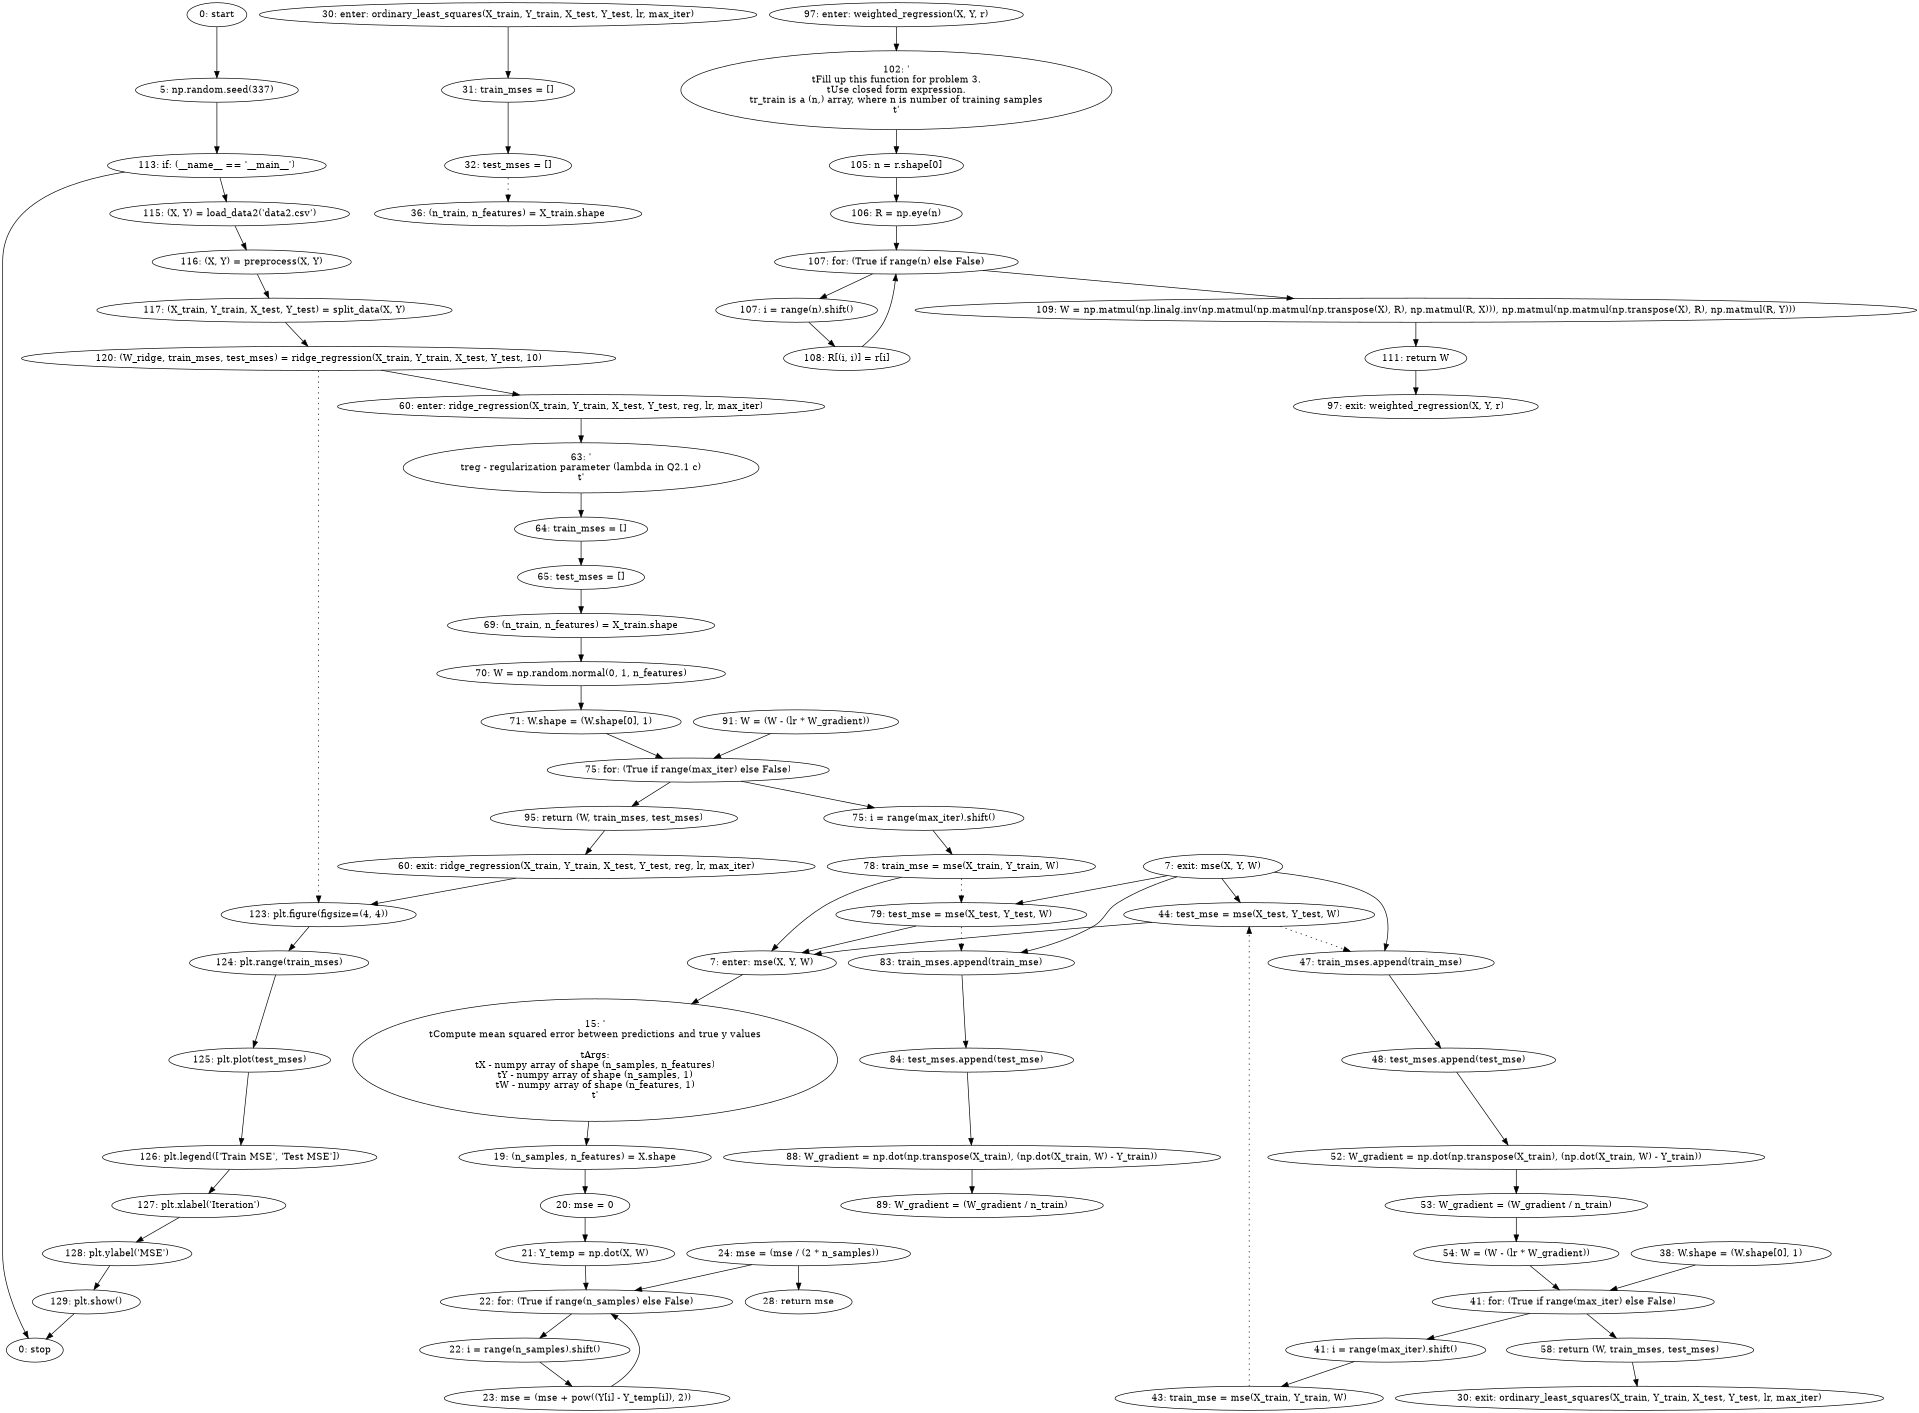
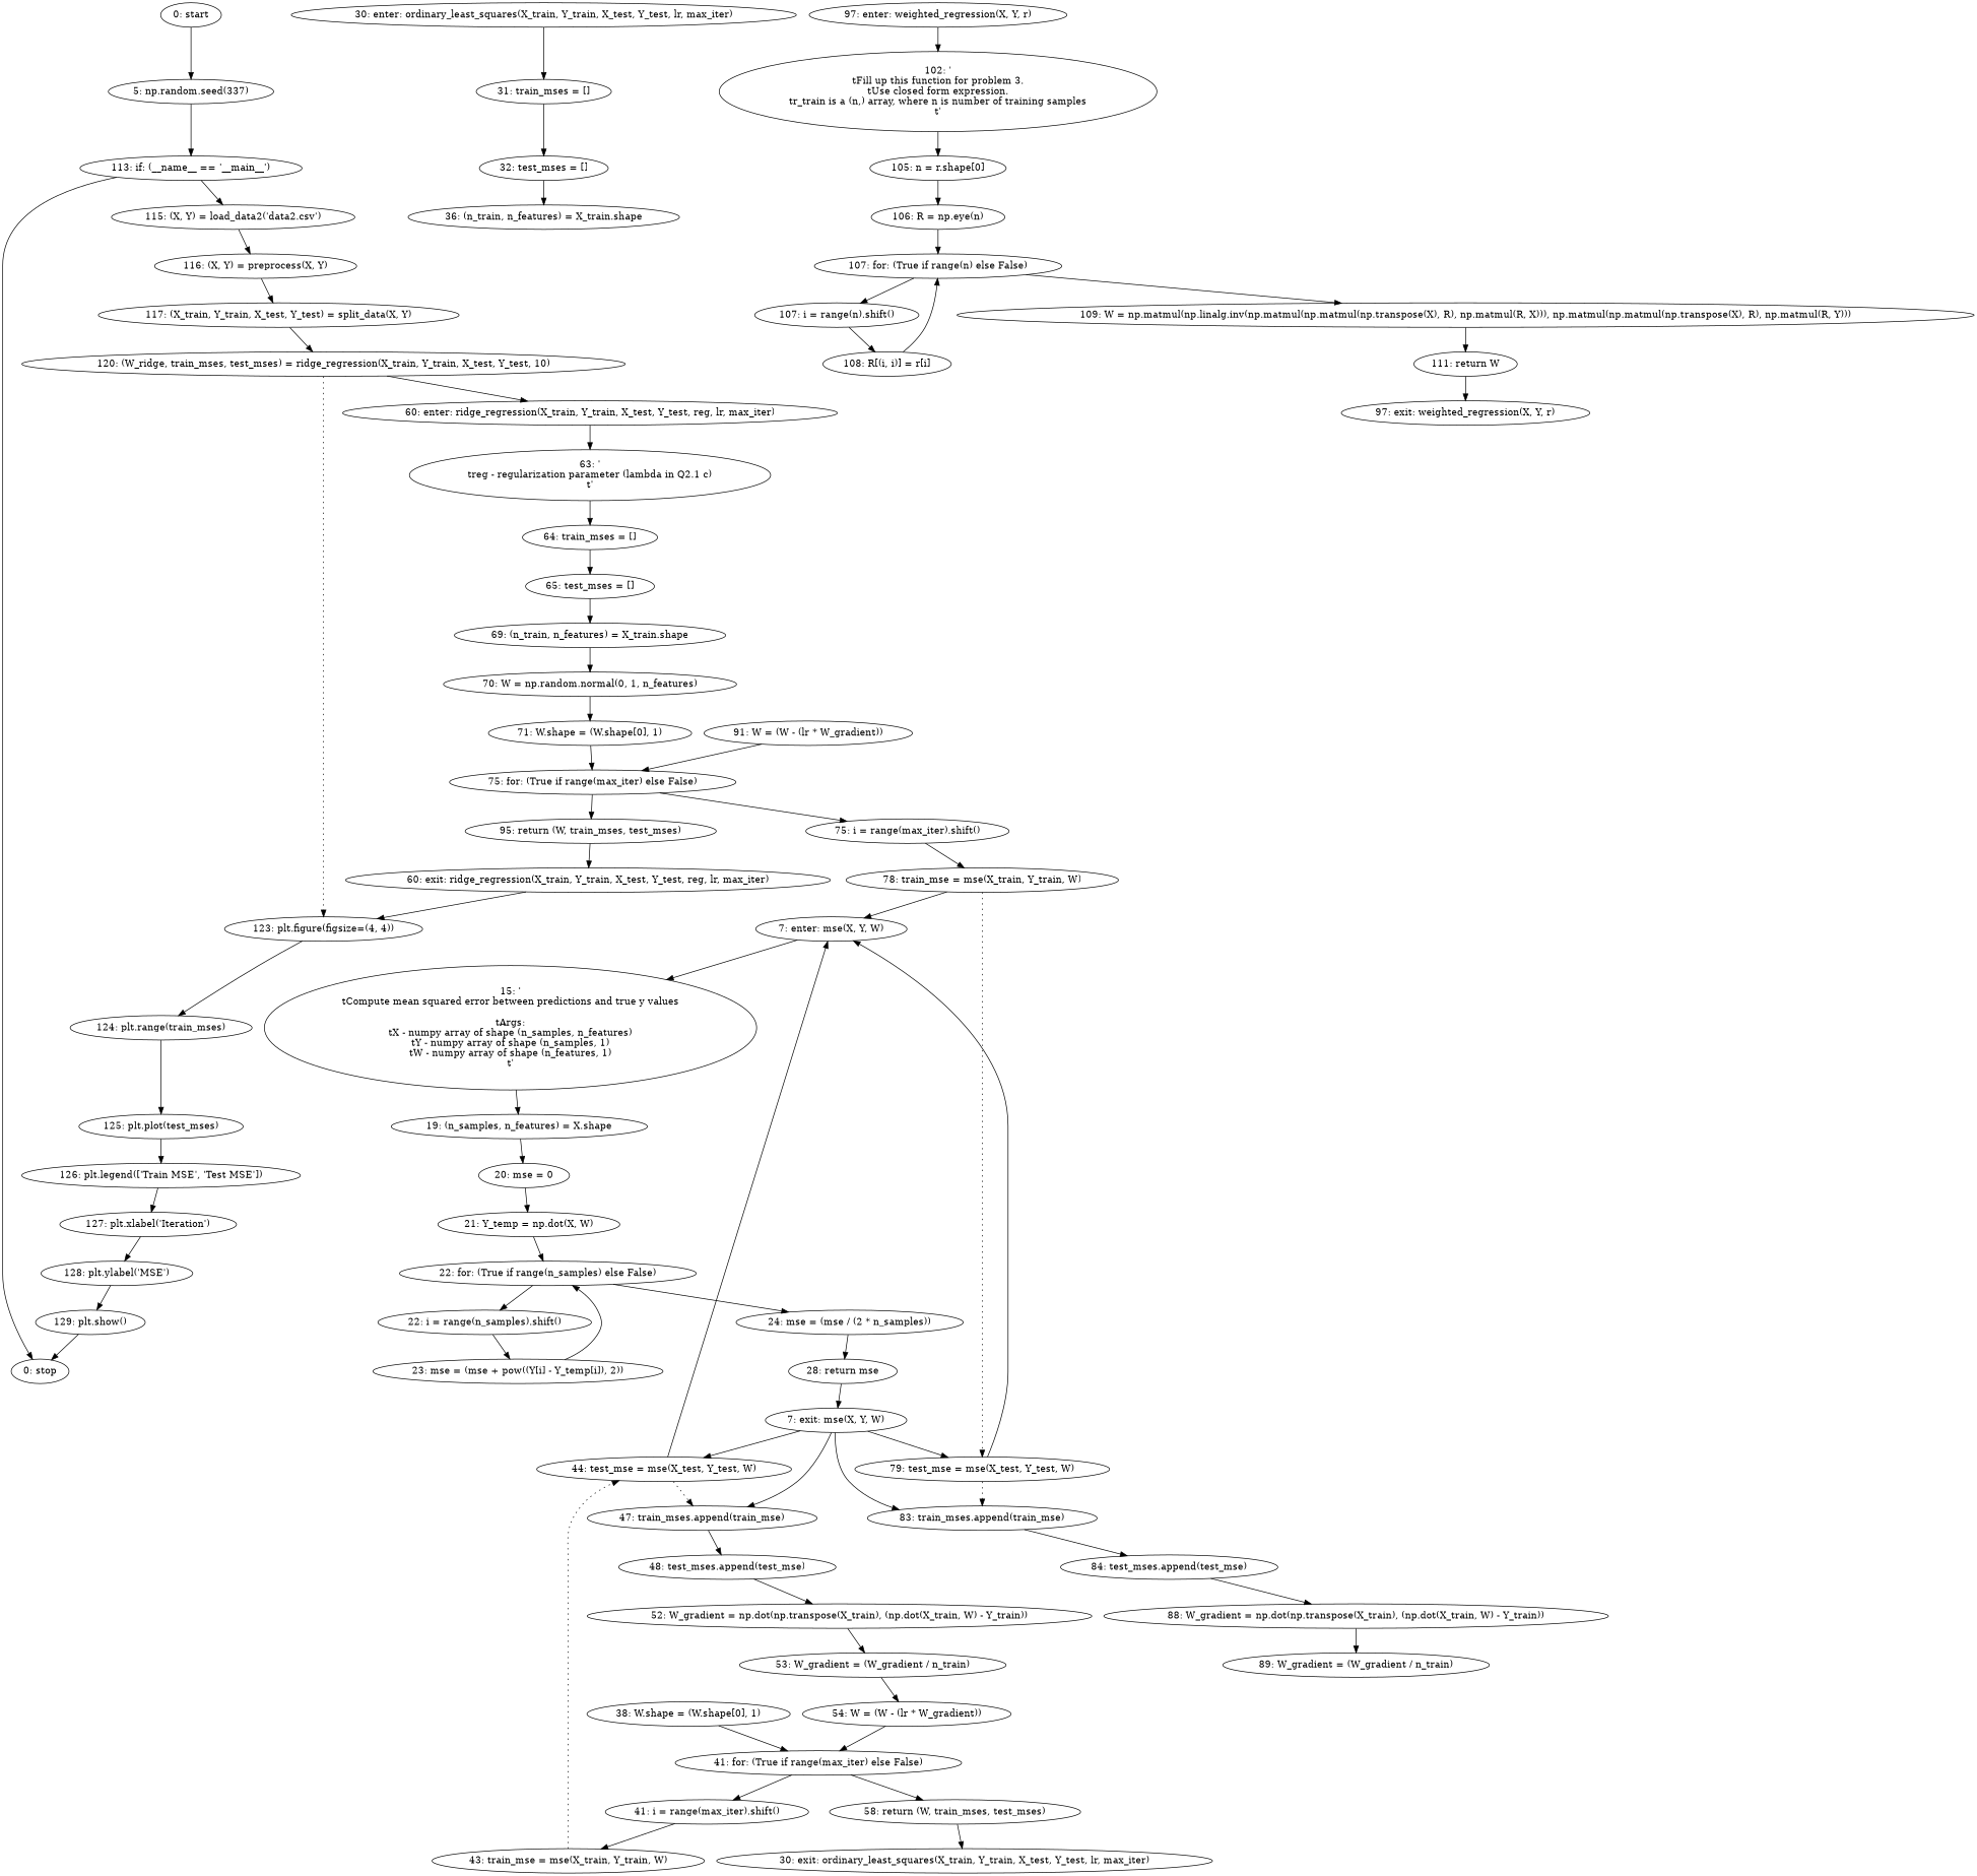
  strict digraph {
    n1 [label="0: start"]
    n2 [label="5: np.random.seed(337)"]
    n3 [label="113: if: (__name__ == '__main__')"]
    n4 [label="115: (X, Y) = load_data2('data2.csv')"]
    n5 [label="0: stop"]
    n6 [label="116: (X, Y) = preprocess(X, Y)"]
    n7 [label="117: (X_train, Y_train, X_test, Y_test) = split_data(X, Y)"]
    n8 [label="7: enter: mse(X, Y, W)"]
    n9 [label="15: '\n\tCompute mean squared error between predictions and true y values\n\n\tArgs:\n\tX - numpy array of shape (n_samples, n_features)\n\tY - numpy array of shape (n_samples, 1)\n\tW - numpy array of shape (n_features, 1)\n\t'"]
    n10 [label="19: (n_samples, n_features) = X.shape"]
    n11 [label="20: mse = 0"]
    n12 [label="21: Y_temp = np.dot(X, W)"]
    n13 [label="43: train_mse = mse(X_train, Y_train, W)"]
    n14 [label="44: test_mse = mse(X_test, Y_test, W)"]
    n15 [label="47: train_mses.append(train_mse)"]
    n16 [label="48: test_mses.append(test_mse)"]
    n17 [label="52: W_gradient = np.dot(np.transpose(X_train), (np.dot(X_train, W) - Y_train))"]
    n18 [label="53: W_gradient = (W_gradient / n_train)"]
    n19 [label="78: train_mse = mse(X_train, Y_train, W)"]
    n20 [label="79: test_mse = mse(X_test, Y_test, W)"]
    n21 [label="83: train_mses.append(train_mse)"]
    n22 [label="84: test_mses.append(test_mse)"]
    n23 [label="88: W_gradient = np.dot(np.transpose(X_train), (np.dot(X_train, W) - Y_train))"]
    n24 [label="89: W_gradient = (W_gradient / n_train)"]
    n25 [label="7: exit: mse(X, Y, W)"]
    n26 [label="28: return mse"]
    n27 [label="22: for: (True if range(n_samples) else False)"]
    n28 [label="22: i = range(n_samples).shift()"]
    n29 [label="24: mse = (mse / (2 * n_samples))"]
    n30 [label="23: mse = (mse + pow((Y[i] - Y_temp[i]), 2))"]
    n31 [label="30: enter: ordinary_least_squares(X_train, Y_train, X_test, Y_test, lr, max_iter)"]
    n32 [label="31: train_mses = []"]
    n33 [label="32: test_mses = []"]
    n34 [label="36: (n_train, n_features) = X_train.shape"]
    n35 [label="30: exit: ordinary_least_squares(X_train, Y_train, X_test, Y_test, lr, max_iter)"]
    n36 [label="58: return (W, train_mses, test_mses)"]
    n37 [label="38: W.shape = (W.shape[0], 1)"]
    n38 [label="41: for: (True if range(max_iter) else False)"]
    n39 [label="41: i = range(max_iter).shift()"]
    n40 [label="54: W = (W - (lr * W_gradient))"]
    n41 [label="60: enter: ridge_regression(X_train, Y_train, X_test, Y_test, reg, lr, max_iter)"]
    n42 [label="63: '\n\treg - regularization parameter (lambda in Q2.1 c)\n\t'"]
    n43 [label="64: train_mses = []"]
    n44 [label="65: test_mses = []"]
    n45 [label="69: (n_train, n_features) = X_train.shape"]
    n46 [label="120: (W_ridge, train_mses, test_mses) = ridge_regression(X_train, Y_train, X_test, Y_test, 10)"]
    n47 [label="123: plt.figure(figsize=(4, 4))"]
    n48 [label="124: plt.range(train_mses)"]
    n49 [label="125: plt.plot(test_mses)"]
    n50 [label="126: plt.legend(['Train MSE', 'Test MSE'])"]
    n51 [label="60: exit: ridge_regression(X_train, Y_train, X_test, Y_test, reg, lr, max_iter)"]
    n52 [label="95: return (W, train_mses, test_mses)"]
    n53 [label="70: W = np.random.normal(0, 1, n_features)"]
    n54 [label="71: W.shape = (W.shape[0], 1)"]
    n55 [label="75: for: (True if range(max_iter) else False)"]
    n56 [label="75: i = range(max_iter).shift()"]
    n57 [label="91: W = (W - (lr * W_gradient))"]
    n58 [label="97: enter: weighted_regression(X, Y, r)"]
    n59 [label="102: '\n\tFill up this function for problem 3.\n\tUse closed form expression.\n\tr_train is a (n,) array, where n is number of training samples\n\t'"]
    n60 [label="105: n = r.shape[0]"]
    n61 [label="106: R = np.eye(n)"]
    n62 [label="107: for: (True if range(n) else False)"]
    n63 [label="97: exit: weighted_regression(X, Y, r)"]
    n64 [label="111: return W"]
    n65 [label="107: i = range(n).shift()"]
    n66 [label="109: W = np.matmul(np.linalg.inv(np.matmul(np.matmul(np.transpose(X), R), np.matmul(R, X))), np.matmul(np.matmul(np.transpose(X), R), np.matmul(R, Y)))"]
    n67 [label="108: R[(i, i)] = r[i]"]
    n68 [label="127: plt.xlabel('Iteration')"]
    n69 [label="128: plt.ylabel('MSE')"]
    n70 [label="129: plt.show()"]
    n1 -> n2
    n2 -> n3
    n3 -> n4
    n3 -> n5
    n4 -> n6
    n6 -> n7
    n7 -> n46
    n8 -> n9
    n9 -> n10
    n10 -> n11
    n11 -> n12
    n12 -> n27
    n13 -> n14 [style=dotted weight=100]
    n14 -> n8
    n14 -> n15 [style=dotted weight=100]
    n15 -> n16
    n16 -> n17
    n17 -> n18
    n18 -> n40
    n19 -> n8
    n19 -> n20 [style=dotted weight=100]
    n20 -> n8
    n20 -> n21 [style=dotted weight=100]
    n21 -> n22
    n22 -> n23
    n23 -> n24
    n25 -> n14
    n25 -> n15
    n25 -> n20
    n25 -> n21
+   n26 -> n25
    n27 -> n28
-   n29 -> n27
+   n27 -> n29
    n28 -> n30
    n29 -> n26
    n30 -> n27
    n31 -> n32
    n32 -> n33
-   n33 -> n34 [style=dotted]
+   n33 -> n34
    n36 -> n35
    n37 -> n38
    n38 -> n36
    n38 -> n39
    n39 -> n13
    n40 -> n38
    n41 -> n42
    n42 -> n43
    n43 -> n44
    n44 -> n45
    n45 -> n53
    n46 -> n41
    n46 -> n47 [style=dotted weight=100]
    n47 -> n48
    n48 -> n49
    n49 -> n50
    n50 -> n68
    n51 -> n47
    n52 -> n51
    n53 -> n54
    n54 -> n55
    n55 -> n52
    n55 -> n56
    n56 -> n19
    n57 -> n55
    n58 -> n59
    n59 -> n60
    n60 -> n61
    n61 -> n62
    n62 -> n65
    n62 -> n66
    n64 -> n63
    n65 -> n67
    n66 -> n64
    n67 -> n62
    n68 -> n69
    n69 -> n70
    n70 -> n5
  }
